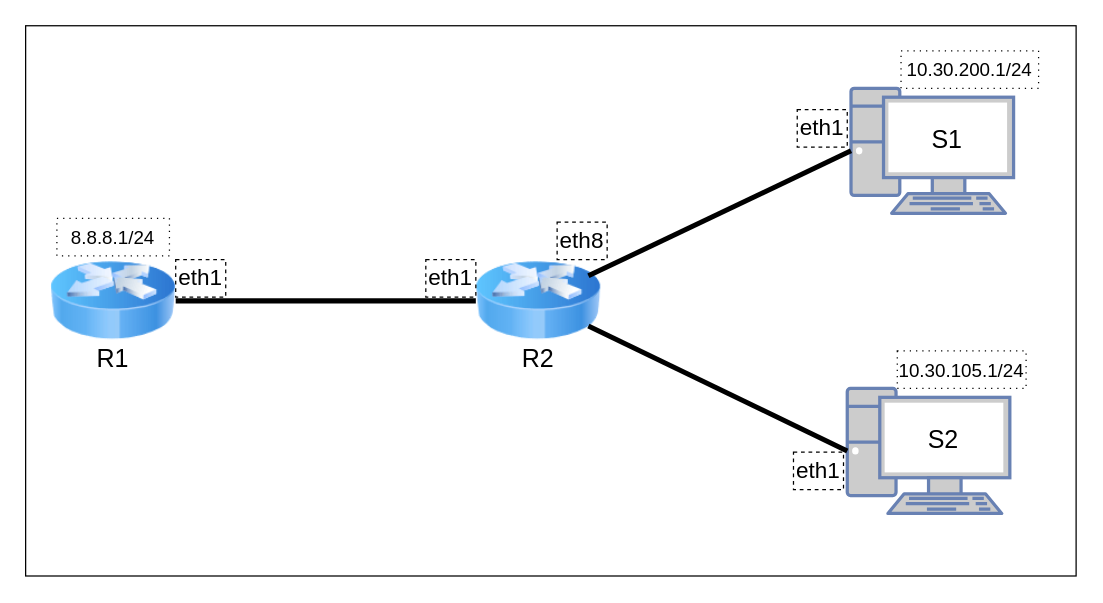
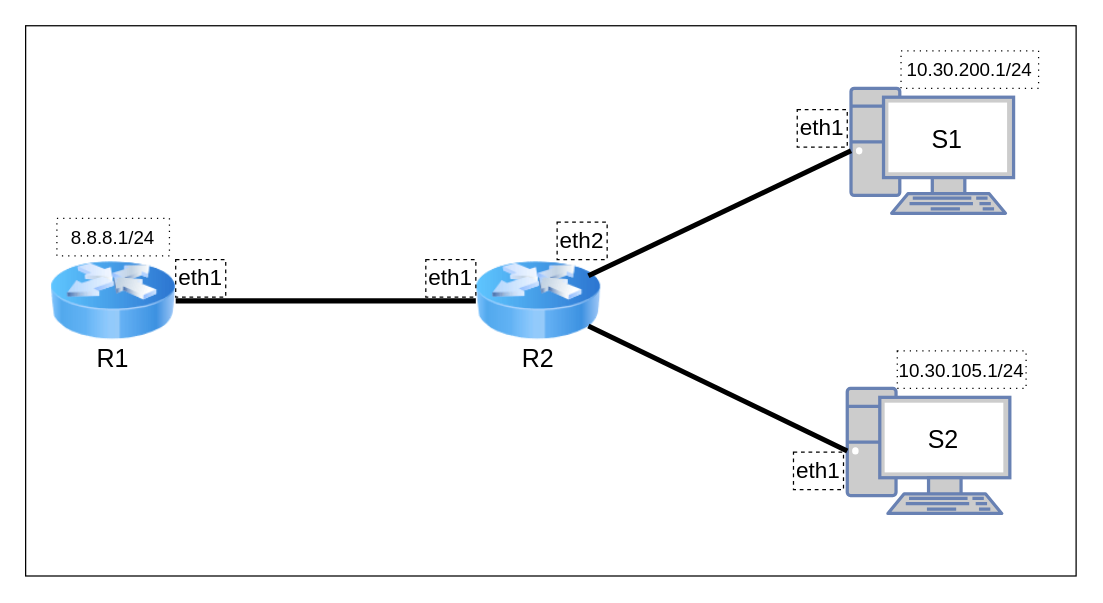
  <mxCell id="0" />
  <mxCell id="1" parent="0" />
  <mxCell id="2" value="" style="rounded=0;whiteSpace=wrap;html=1;fillColor=#FFFFFF;" parent="1" vertex="1"><mxGeometry y="20" width="840" height="440" as="geometry" x="20" /></mxCell>
  <mxCell id="3" value="" style="image;html=1;image=img/lib/clip_art/networking/Router_Icon_128x128.png" parent="1" vertex="1"><mxGeometry x="40" y="190" width="100" height="100" as="geometry" /></mxCell>
  <mxCell id="4" value="" style="image;html=1;image=img/lib/clip_art/networking/Router_Icon_128x128.png" parent="1" vertex="1"><mxGeometry x="380" y="190" width="100" height="100" as="geometry" /></mxCell>
  <mxCell id="5" value="" style="fontColor=#0066CC;verticalAlign=top;verticalLabelPosition=bottom;labelPosition=center;align=center;html=1;outlineConnect=0;fillColor=#CCCCCC;strokeColor=#6881B3;gradientColor=none;gradientDirection=north;strokeWidth=2;shape=mxgraph.networks.pc;" parent="1" vertex="1"><mxGeometry x="680" y="70" width="130" height="100" as="geometry" /></mxCell>
  <mxCell id="6" value="&lt;font style=&quot;font-size: 20px; color: rgb(0, 0, 0);&quot;&gt;S1&lt;/font&gt;" style="text;html=1;align=center;verticalAlign=middle;whiteSpace=wrap;rounded=0;strokeColor=none;strokeWidth=0;dashed=1;dashPattern=8 8;" parent="1" vertex="1"><mxGeometry x="707" y="80" width="100" height="60" as="geometry" /></mxCell>
  <mxCell id="7" value="&lt;font style=&quot;font-size: 15px; color: rgb(0, 0, 0);&quot;&gt;10.30.200.1/24&lt;/font&gt;" style="text;html=1;align=center;verticalAlign=middle;whiteSpace=wrap;rounded=0;dashed=1;dashPattern=1 4;strokeColor=#000000;" parent="1" vertex="1"><mxGeometry x="720" y="40" width="110" height="30" as="geometry" /></mxCell>
  <mxCell id="8" value="" style="fontColor=#0066CC;verticalAlign=top;verticalLabelPosition=bottom;labelPosition=center;align=center;html=1;outlineConnect=0;fillColor=#CCCCCC;strokeColor=#6881B3;gradientColor=none;gradientDirection=north;strokeWidth=2;shape=mxgraph.networks.pc;" parent="1" vertex="1"><mxGeometry x="677" y="310" width="130" height="100" as="geometry" /></mxCell>
  <mxCell id="9" value="&lt;font style=&quot;font-size: 20px; color: rgb(0, 0, 0);&quot;&gt;S2&lt;/font&gt;" style="text;html=1;align=center;verticalAlign=middle;whiteSpace=wrap;rounded=0;strokeColor=none;strokeWidth=0;dashed=1;dashPattern=8 8;" parent="1" vertex="1"><mxGeometry x="704" y="320" width="100" height="60" as="geometry" /></mxCell>
  <mxCell id="10" value="&lt;font style=&quot;font-size: 15px; color: rgb(0, 0, 0);&quot;&gt;10.30.105.1/24&lt;/font&gt;" style="text;html=1;align=center;verticalAlign=middle;whiteSpace=wrap;rounded=0;dashed=1;dashPattern=1 4;strokeColor=#000000;" parent="1" vertex="1"><mxGeometry x="717" y="280" width="103" height="30" as="geometry" /></mxCell>
  <mxCell id="11" value="" style="endArrow=none;html=1;rounded=0;strokeColor=#000000;strokeWidth=4;entryX=0;entryY=0.5;entryDx=0;entryDy=0;exitX=1;exitY=0.5;exitDx=0;exitDy=0;" parent="1" source="3" target="4" edge="1"><mxGeometry width="50" height="50" relative="1" as="geometry"><mxPoint x="150" y="140" as="sourcePoint" /><mxPoint x="540" y="140" as="targetPoint" /></mxGeometry></mxCell>
  <mxCell id="12" value="" style="endArrow=none;html=1;rounded=0;strokeColor=#000000;strokeWidth=4;entryX=0;entryY=0.5;entryDx=0;entryDy=0;exitX=0.9;exitY=0.3;exitDx=0;exitDy=0;entryPerimeter=0;exitPerimeter=0;" parent="1" source="4" target="5" edge="1"><mxGeometry width="50" height="50" relative="1" as="geometry"><mxPoint x="470" y="110" as="sourcePoint" /><mxPoint x="710" y="110" as="targetPoint" /></mxGeometry></mxCell>
  <mxCell id="13" value="" style="endArrow=none;html=1;rounded=0;strokeColor=#000000;strokeWidth=4;entryX=0;entryY=0.5;entryDx=0;entryDy=0;exitX=0.9;exitY=0.7;exitDx=0;exitDy=0;entryPerimeter=0;exitPerimeter=0;" parent="1" source="4" target="8" edge="1"><mxGeometry width="50" height="50" relative="1" as="geometry"><mxPoint x="570" y="280" as="sourcePoint" /><mxPoint x="770" y="160" as="targetPoint" /></mxGeometry></mxCell>
  <mxCell id="14" value="&lt;font style=&quot;font-size: 15px; color: rgb(0, 0, 0);&quot;&gt;8.8.8.1/24&lt;/font&gt;" style="text;html=1;align=center;verticalAlign=middle;whiteSpace=wrap;rounded=0;dashed=1;dashPattern=1 4;strokeColor=#000000;" parent="1" vertex="1"><mxGeometry x="45" y="174" width="90" height="30" as="geometry" /></mxCell>
  <mxCell id="15" value="&lt;font style=&quot;font-size: 20px; color: rgb(0, 0, 0);&quot;&gt;R1&lt;/font&gt;" style="text;html=1;align=center;verticalAlign=middle;whiteSpace=wrap;rounded=0;strokeColor=none;strokeWidth=0;dashed=1;dashPattern=8 8;" parent="1" vertex="1"><mxGeometry x="40" y="270" width="100" height="30" as="geometry" /></mxCell>
  <mxCell id="16" value="&lt;font style=&quot;font-size: 20px; color: rgb(0, 0, 0);&quot;&gt;R2&lt;/font&gt;" style="text;html=1;align=center;verticalAlign=middle;whiteSpace=wrap;rounded=0;strokeColor=none;strokeWidth=0;dashed=1;dashPattern=8 8;" parent="1" vertex="1"><mxGeometry x="380" y="270" width="100" height="30" as="geometry" /></mxCell>
  <mxCell id="17" value="&lt;font style=&quot;color: rgb(0, 0, 0); font-size: 18px;&quot;&gt;eth1&lt;/font&gt;" style="text;html=1;align=center;verticalAlign=middle;whiteSpace=wrap;rounded=0;strokeColor=#000000;dashed=1;" parent="1" vertex="1"><mxGeometry x="140" y="207" width="40" height="30" as="geometry" /></mxCell>
  <mxCell id="18" value="&lt;font style=&quot;color: rgb(0, 0, 0); font-size: 18px;&quot;&gt;eth1&lt;/font&gt;" style="text;html=1;align=center;verticalAlign=middle;whiteSpace=wrap;rounded=0;strokeColor=#000000;dashed=1;" parent="1" vertex="1"><mxGeometry x="340" y="207" width="40" height="30" as="geometry" /></mxCell>
- <mxCell id="19" value="&lt;font style=&quot;color: rgb(0, 0, 0); font-size: 18px;&quot;&gt;eth8&lt;/font&gt;" style="text;html=1;align=center;verticalAlign=middle;whiteSpace=wrap;rounded=0;strokeColor=#000000;dashed=1;" parent="1" vertex="1"><mxGeometry x="445" y="177" width="40" height="30" as="geometry" /></mxCell>
+ <mxCell id="19" value="&lt;font style=&quot;color: rgb(0, 0, 0); font-size: 18px;&quot;&gt;eth2&lt;/font&gt;" style="text;html=1;align=center;verticalAlign=middle;whiteSpace=wrap;rounded=0;strokeColor=#000000;dashed=1;" parent="1" vertex="1"><mxGeometry x="445" y="177" width="40" height="30" as="geometry" /></mxCell>
  <mxCell id="20" value="&lt;font style=&quot;color: rgb(0, 0, 0); font-size: 18px;&quot;&gt;eth1&lt;/font&gt;" style="text;html=1;align=center;verticalAlign=middle;whiteSpace=wrap;rounded=0;strokeColor=#000000;dashed=1;" parent="1" vertex="1"><mxGeometry x="637" y="87" width="40" height="30" as="geometry" /></mxCell>
  <mxCell id="21" value="&lt;font style=&quot;color: rgb(0, 0, 0); font-size: 18px;&quot;&gt;eth1&lt;/font&gt;" style="text;html=1;align=center;verticalAlign=middle;whiteSpace=wrap;rounded=0;strokeColor=#000000;dashed=1;" parent="1" vertex="1"><mxGeometry x="634" y="361" width="40" height="30" as="geometry" /></mxCell>
